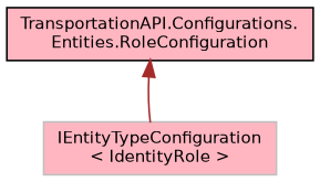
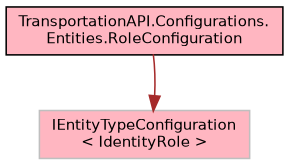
  digraph {
    node [fillcolor=lightpink fontname=Helvetica fontsize=10 shape=record style=filled]
    n1 [color=black fontcolor=black height=0.2 label="TransportationAPI.Configurations.\lEntities.RoleConfiguration" width=0.4]
    n2 [color=grey75 height=0.2 label="IEntityTypeConfiguration\l\< IdentityRole \>" width=0.4]
-   n1 -> n2 [color=brown dir=back fontname=Helvetica fontsize=10 labelfontname=Helvetica labelfontsize=10 style=solid]
+   n2 -> n1 [color=brown dir=back fontname=Helvetica fontsize=10 labelfontname=Helvetica labelfontsize=10 style=solid]
  }
